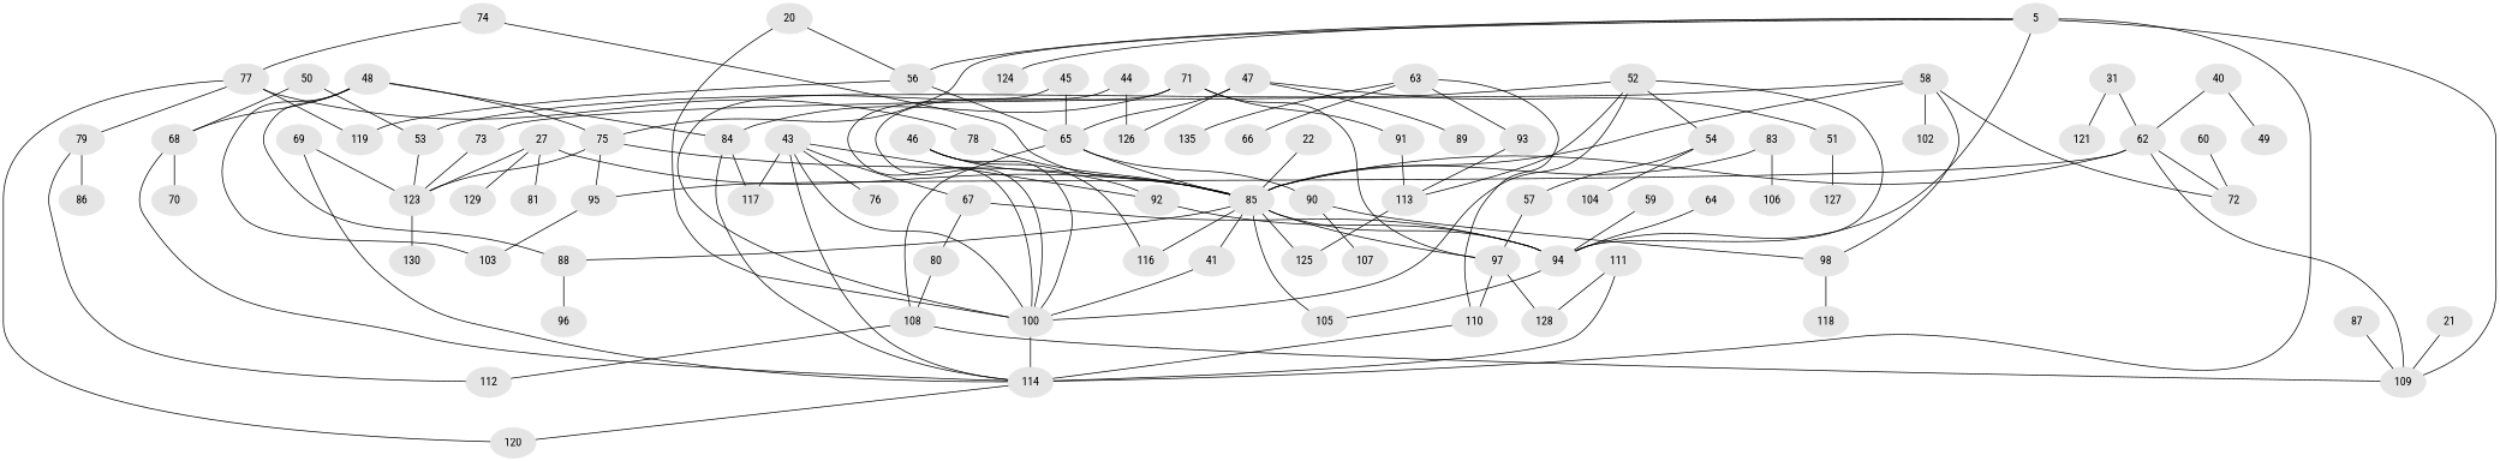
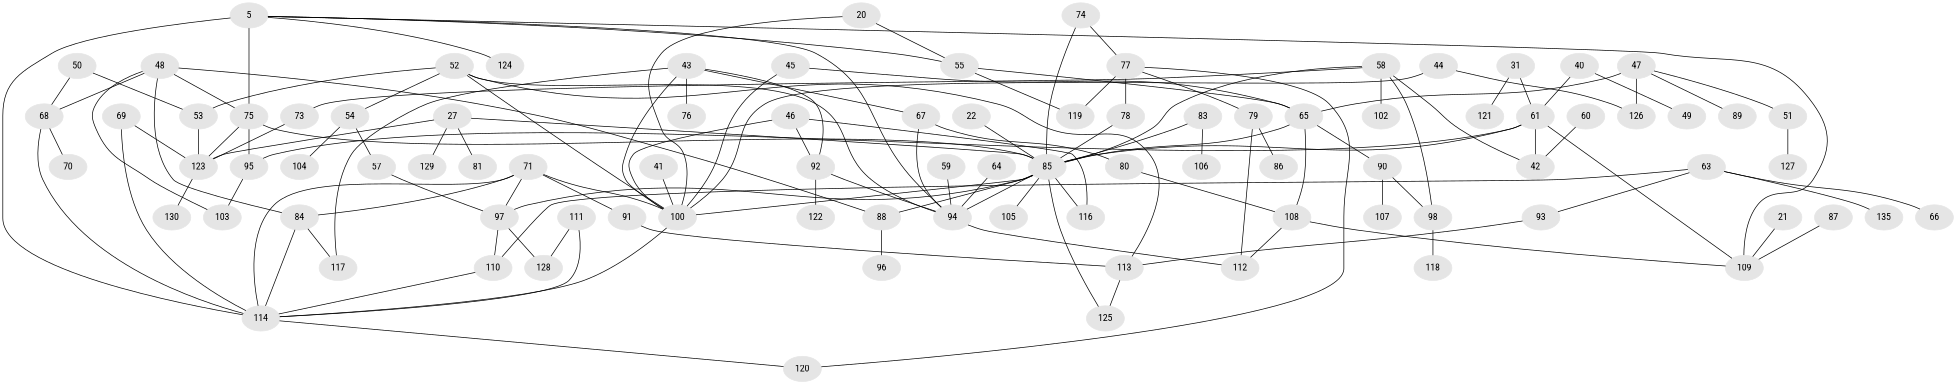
  graph {
    fontname="Roboto Condensed"
    node [color=gray90 fontname="Roboto Condensed" style=filled]
    edge [fontname="Roboto Condensed"]
    5
-   55 [label=56]
+   55
    75 [super="+11"]
    94 [super="+33+37+56"]
    109 [super="+13+18"]
    114 [super="+26+62+99+101+12"]
    124
    65 [super="+9"]
    119
    85 [super="+14+16+3"]
    123 [super="+25+82"]
    95
    112
    120
    20
    100 [super="+15+36"]
    21
    116
    88
    97 [super="+35"]
    105
    125
    22
    27
    81
    129
    130
-   61 [super="+4" label=62]
-   72 [super="+34"]
+   61 [super="+4"]
+   72 [super="+34" label=42]
    31
    121
    40
    49
    41
    43
    67
    76
    92
    117
    80
+   122
    44
    126
    90
    108
    45
    46
    47 [super="+10"]
    51
    89
    127
    68 [super="+30+23"]
    70
    48
    84
    103
    96
    50
    53
    52 [super="+38"]
    54
    113
    57
    104
    110 [super="+24"]
    128
    58 [super="+39"]
    73
    98
    102
    118
    59
    60
    63
    66
    93
    n77 [label=135]
    64
    107
    69
    71
    91
    74
    77
    78
    79
    86
    83
    106
    87
    111
    5 -- 55
    5 -- 75 [weight=2]
    5 -- 94
    5 -- 109
    5 -- 114 [weight=3]
    5 -- 124
    55 -- 65
    55 -- 119
    75 -- 85
    75 -- 123 [weight=2]
    75 -- 95
-   94 -- 105
+   94 -- 112
    114 -- 120
    65 -- 85
    65 -- 90
    65 -- 108
    85 -- 94 [weight=3]
-   85 -- 41 [weight=2]
+   85 -- 100 [weight=2]
    85 -- 116
    85 -- 88
    85 -- 97 [weight=2]
    85 -- 105
    85 -- 125
    123 -- 130
    95 -- 103
    20 -- 55
    20 -- 100
    100 -- 114
    21 -- 109
    88 -- 96
    97 -- 110 [weight=2]
    97 -- 128
    22 -- 85
    27 -- 85
    27 -- 123
    27 -- 81
    27 -- 129
    61 -- 109
    61 -- 85 [weight=3]
    61 -- 95
    61 -- 72
    31 -- 61
    31 -- 121
    40 -- 61
    40 -- 49
    41 -- 100
-   43 -- 114
+   71 -- 114
    43 -- 100
    43 -- 67
    43 -- 76
    43 -- 92
    43 -- 117
    67 -- 94
    67 -- 80
    92 -- 94
+   92 -- 122
    80 -- 108
    44 -- 100
    44 -- 126
    90 -- 98
    90 -- 107
    108 -- 109
    108 -- 112
    45 -- 65
    45 -- 100
    46 -- 100
    46 -- 116
    46 -- 92
    47 -- 65 [weight=2]
    47 -- 126
    47 -- 51
    47 -- 89
    51 -- 127
    68 -- 114
    68 -- 70
    48 -- 75
    48 -- 88
    48 -- 68
    48 -- 84
    48 -- 103
    84 -- 114
    84 -- 117
    50 -- 68
    50 -- 53
    53 -- 123
    52 -- 94
    52 -- 100
    52 -- 53
    52 -- 54
    52 -- 113
    54 -- 57
    54 -- 104
    113 -- 125
    57 -- 97
    110 -- 114
    58 -- 85
    58 -- 72
    58 -- 73
    58 -- 98
    58 -- 102
    73 -- 123
    98 -- 118
    59 -- 94
    60 -- 72
    63 -- 110
    63 -- 66
    63 -- 93
    63 -- n77
    93 -- 113
    64 -- 94
    69 -- 114
    69 -- 123
    71 -- 100
    71 -- 97
    71 -- 84
    71 -- 91
    91 -- 113
    74 -- 85
    74 -- 77
    77 -- 119
    77 -- 120
    77 -- 78
    77 -- 79
    78 -- 85
    79 -- 112
    79 -- 86
    83 -- 85
    83 -- 106
    87 -- 109
    111 -- 114
    111 -- 128
  }
